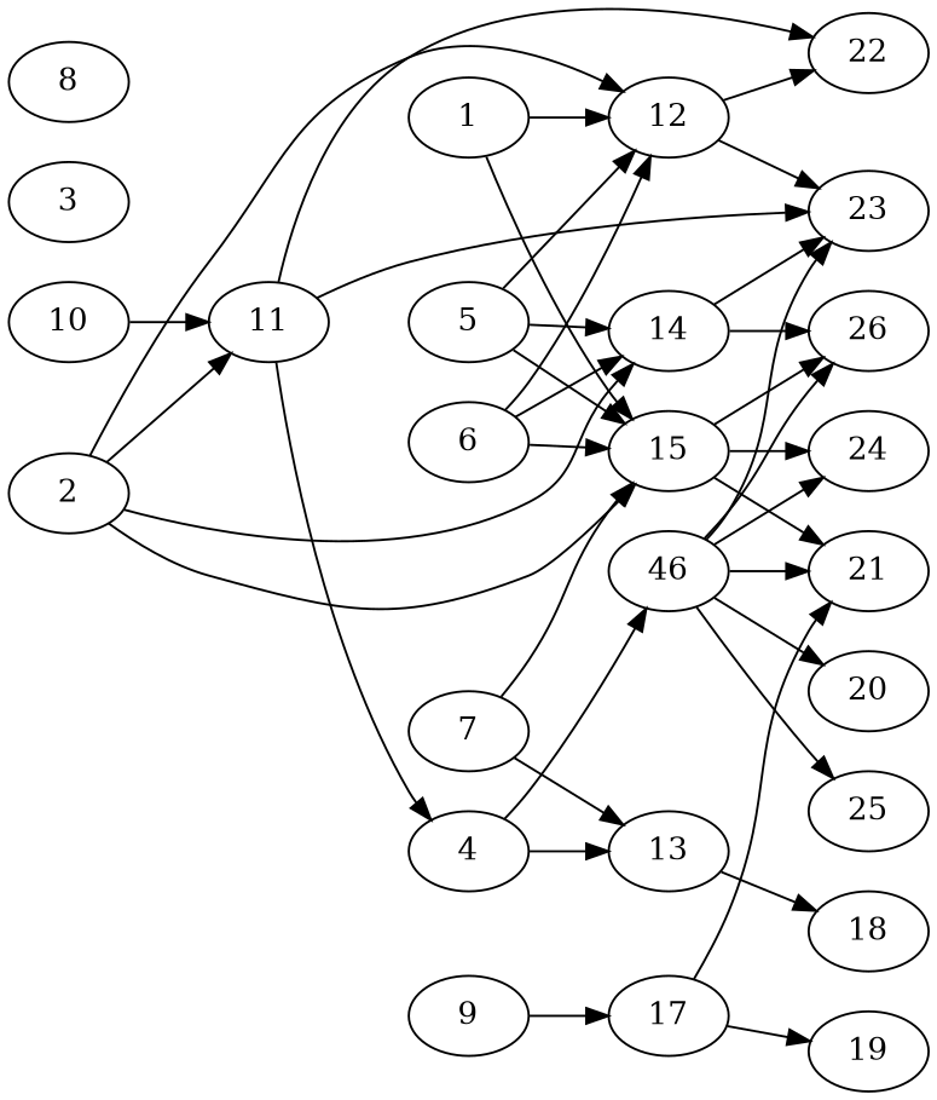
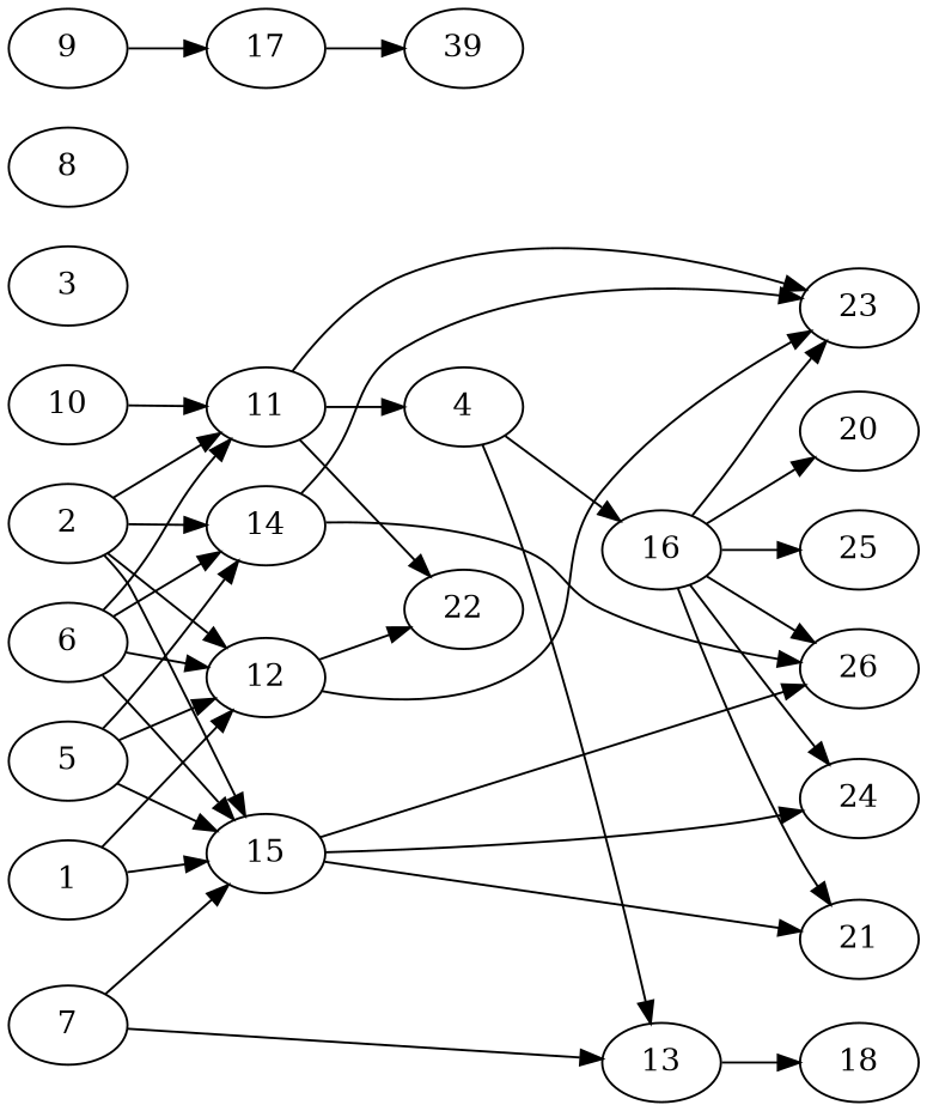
  digraph {
    rankdir=LR
    node [alpha=0.17]
    1 [expect_size=62725913757107256]
    12 [expect_size=6583362709243297792]
    15 [alpha=0.08 expect_size=3399825621081082]
    22 [alpha=0.14 expect_size=338731381343133504]
    23 [alpha=0.03 expect_size=1204082641038512384]
    26 [alpha=0.19 expect_size=3574146914447230]
    21 [alpha=0.07 expect_size=89419375492303159296]
    24 [alpha=0.09 expect_size=30798129797022808]
    2 [alpha=0.07 expect_size=499568831898591296]
    11 [alpha=0.15 expect_size=20711556998428972]
    14 [alpha=0.19 expect_size=2512829244004648]
    4 [alpha=0.09 expect_size=116929874695435552]
    3 [alpha=0.19 expect_size=288420435990595008]
    13 [alpha=0.20 expect_size=18268909624544644]
-   16 [alpha=0.00 expect_size=511043523048936308736 label=46]
+   16 [alpha=0.00 expect_size=511043523048936308736]
    18 [alpha=0.00 expect_size=285103921920531759104]
    20 [expect_size=440359570036571904]
    25 [alpha=0.18 expect_size=415877571647947931648]
    5 [alpha=0.06 expect_size=33172163340224100]
    6 [alpha=0.09 expect_size=151345410411351744]
    7 [alpha=0.13 expect_size=1464981333428234354688]
    8 [alpha=0.05 expect_size=1354232519170993]
    9 [expect_size=18824616835356896]
    17 [alpha=0.06 expect_size=1086779532771328000000]
-   19 [alpha=0.16 expect_size=1755631396625960448]
+   19 [alpha=0.16 expect_size=1755631396625960448 label=39]
    10 [alpha=0.15 expect_size=505298607407104000000]
    1 -> 12
    1 -> 15
    12 -> 22
    12 -> 23
    15 -> 26
    15 -> 21
    15 -> 24
    2 -> 12
    2 -> 15
    2 -> 11
    2 -> 14
    11 -> 22
    11 -> 23
    11 -> 4
    14 -> 23
    14 -> 26
    4 -> 13
    4 -> 16
    13 -> 18
    16 -> 23
    16 -> 26
    16 -> 21
    16 -> 24
    16 -> 20
    16 -> 25
    5 -> 12
    5 -> 15
    5 -> 14
    6 -> 12
    6 -> 15
+   6 -> 11
    6 -> 14
    7 -> 15
    7 -> 13
    9 -> 17
-   17 -> 21
    17 -> 19
    10 -> 11
  }
